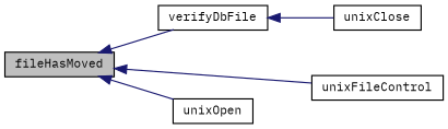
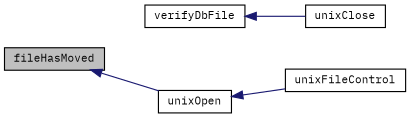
  digraph {
    fontname="IBM Plex Mono"
    rankdir=LR
    node [color=black fillcolor=white fontname="IBM Plex Mono" fontsize=10 shape=record style=filled]
    edge [color=midnightblue dir=back fontname="IBM Plex Mono" fontsize=10 labelfontname=FreeSans labelfontsize=10 style=solid]
    n1 [fillcolor=grey75 fontcolor=black height=0.2 label=fileHasMoved width=0.4]
    n2 [height=0.2 label=verifyDbFile width=0.4]
    n3 [height=0.2 label=unixFileControl width=0.4]
    n4 [height=0.2 label=unixOpen width=0.4]
    n5 [height=0.2 label=unixClose width=0.4]
-   n1 -> n2
-   n1 -> n3
+   n4 -> n3
    n1 -> n4
    n2 -> n5
  }
